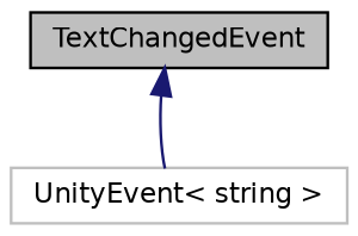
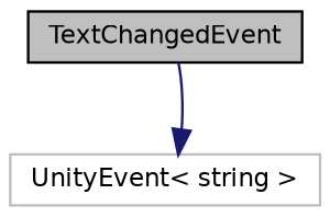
  digraph {
    node [fontname=Helvetica fontsize=10 shape=record style=filled]
    n1 [color=black fillcolor=grey75 fontcolor=black height=0.2 label=TextChangedEvent width=0.4]
    n2 [color=grey75 fillcolor=white height=0.2 label="UnityEvent\< string \>" width=0.4]
-   n1 -> n2 [color=midnightblue dir=back fontname=Helvetica fontsize=10 labelfontname=Helvetica labelfontsize=10 style=solid]
+   n2 -> n1 [color=midnightblue dir=back fontname=Helvetica fontsize=10 labelfontname=Helvetica labelfontsize=10 style=solid]
  }
